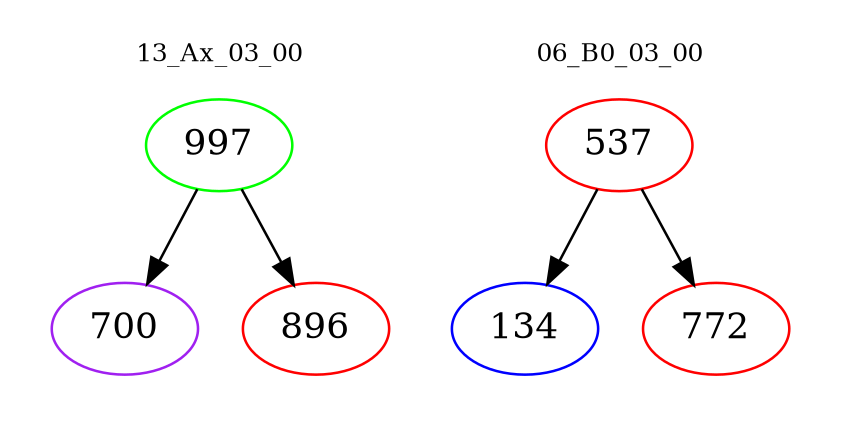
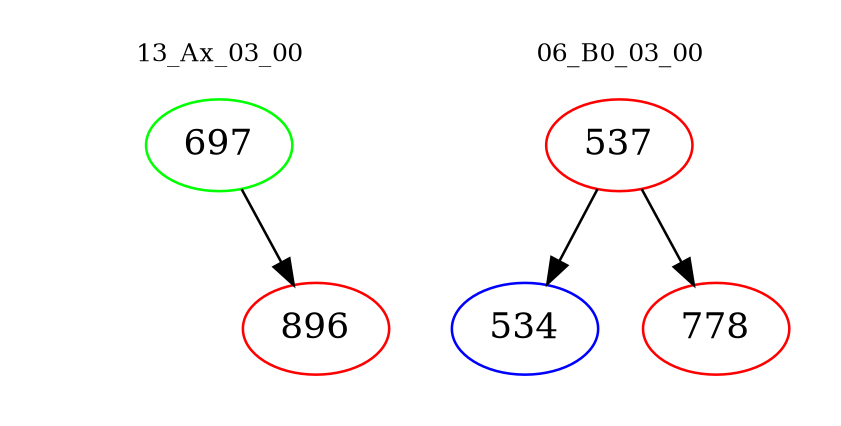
  digraph {
    node [color=red]
    edge [color=black]
-   n1 [color=green label=997]
-   n2 [color=purple label=700]
+   n1 [color=green label=697]
    n3 [label=896]
    n4 [label=537]
-   n5 [color=blue label=134]
-   n6 [label=772]
+   n5 [color=blue label=534]
+   n6 [label=778]
    subgraph cluster_1 {
      color=white
      fontsize=10
      label="13_Ax_03_00"
      n1
-     n2
      n3
    }
    subgraph cluster_2 {
      color=white
      fontsize=10
      label="06_B0_03_00"
      n4
      n5
      n6
    }
-   n1 -> n2
    n1 -> n3
    n4 -> n5
    n4 -> n6
  }
